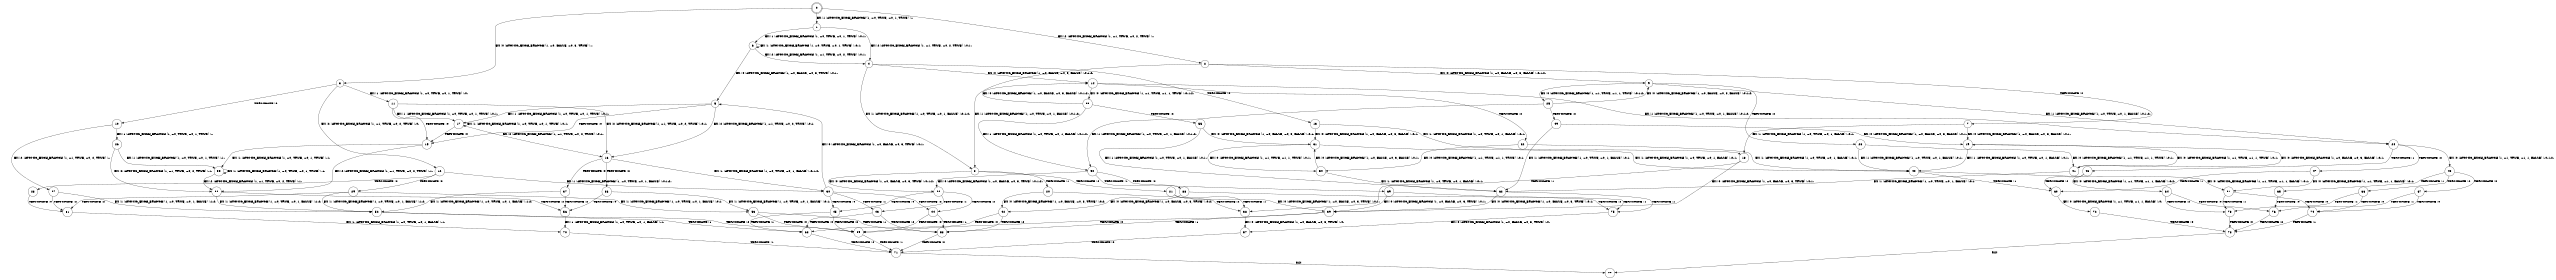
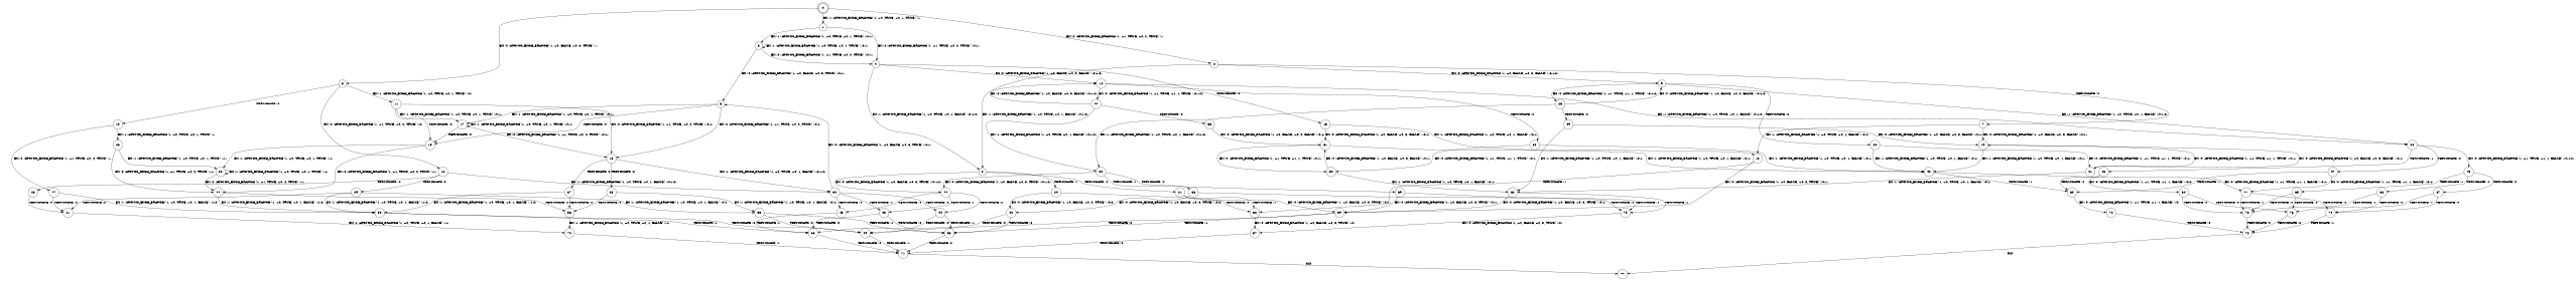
  digraph {
    node [shape=circle]
    0 [peripheries=2]
    1
    2
    3
    4
    6
    7
    8
    9
    10
    11
    12
    13
    14
    5
    15
    16
    17
    18
    19
    20
    21
    22
    23
    24
    25
    26
    27
    28
    29
    30
    31
    32
    33
    34
    35
    36
    37
    38
    39
    40
    41
    42
    43
    44
    45
    46
    47
    48
    49
    50
    51
    52
    53
    54
    55
    56
    57
    58
    59
    60
    61
    62
    63
    64
    65
    66
    67
    n69 [label=88]
    69
    70
    71
    72
    73
    74
    75
    76
    77
    78
    0 -> 1 [label="EX !1 !ATOMIC_EXCH_BRANCH (1, +0, TRUE, +0, 1, TRUE) !::"]
    0 -> 2 [label="EX !2 !ATOMIC_EXCH_BRANCH (1, +1, TRUE, +0, 2, TRUE) !::"]
    0 -> 3 [label="EX !0 !ATOMIC_EXCH_BRANCH (1, +0, FALSE, +0, 3, TRUE) !::"]
    1 -> 4 [label="EX !2 !ATOMIC_EXCH_BRANCH (1, +1, TRUE, +0, 2, TRUE) !:0:1:"]
    1 -> 6 [label="EX !1 !ATOMIC_EXCH_BRANCH (1, +0, TRUE, +0, 1, TRUE) !:0:1:"]
    2 -> 7 [label="TERMINATE !2"]
    2 -> 8 [label="EX !1 !ATOMIC_EXCH_BRANCH (1, +0, TRUE, +0, 1, FALSE) !:0:1:2:"]
    2 -> 9 [label="EX !0 !ATOMIC_EXCH_BRANCH (1, +0, FALSE, +0, 3, FALSE) !:0:1:2:"]
    3 -> 10 [label="TERMINATE !0"]
    3 -> 11 [label="EX !1 !ATOMIC_EXCH_BRANCH (1, +0, TRUE, +0, 1, TRUE) !:0:"]
    3 -> 12 [label="EX !2 !ATOMIC_EXCH_BRANCH (1, +1, TRUE, +0, 2, TRUE) !:0:"]
    4 -> 8 [label="EX !1 !ATOMIC_EXCH_BRANCH (1, +0, TRUE, +0, 1, FALSE) !:0:1:2:"]
    4 -> 13 [label="TERMINATE !2"]
    4 -> 14 [label="EX !0 !ATOMIC_EXCH_BRANCH (1, +0, FALSE, +0, 3, FALSE) !:0:1:2:"]
    6 -> 4 [label="EX !2 !ATOMIC_EXCH_BRANCH (1, +1, TRUE, +0, 2, TRUE) !:0:1:"]
    6 -> 6 [label="EX !1 !ATOMIC_EXCH_BRANCH (1, +0, TRUE, +0, 1, TRUE) !:0:1:"]
    6 -> 5 [label="EX !0 !ATOMIC_EXCH_BRANCH (1, +0, FALSE, +0, 3, TRUE) !:0:1:"]
    7 -> 18 [label="EX !1 !ATOMIC_EXCH_BRANCH (1, +0, TRUE, +0, 1, FALSE) !:0:1:"]
    7 -> 19 [label="EX !0 !ATOMIC_EXCH_BRANCH (1, +0, FALSE, +0, 3, FALSE) !:0:1:"]
    8 -> 20 [label="TERMINATE !1"]
    8 -> 21 [label="TERMINATE !2"]
    8 -> 22 [label="EX !0 !ATOMIC_EXCH_BRANCH (1, +0, FALSE, +0, 3, TRUE) !:0:1:2:"]
    9 -> 23 [label="TERMINATE !2"]
    9 -> 24 [label="EX !1 !ATOMIC_EXCH_BRANCH (1, +0, TRUE, +0, 1, FALSE) !:0:1:2:"]
    9 -> 25 [label="EX !0 !ATOMIC_EXCH_BRANCH (1, +1, TRUE, +1, 1, TRUE) !:0:1:2:"]
    10 -> 26 [label="EX !1 !ATOMIC_EXCH_BRANCH (1, +0, TRUE, +0, 1, TRUE) !::"]
    10 -> 27 [label="EX !2 !ATOMIC_EXCH_BRANCH (1, +1, TRUE, +0, 2, TRUE) !::"]
    11 -> 15 [label="TERMINATE !0"]
    11 -> 16 [label="EX !2 !ATOMIC_EXCH_BRANCH (1, +1, TRUE, +0, 2, TRUE) !:0:1:"]
    11 -> 17 [label="EX !1 !ATOMIC_EXCH_BRANCH (1, +0, TRUE, +0, 1, TRUE) !:0:1:"]
    12 -> 28 [label="TERMINATE !2"]
    12 -> 29 [label="TERMINATE !0"]
    12 -> 30 [label="EX !1 !ATOMIC_EXCH_BRANCH (1, +0, TRUE, +0, 1, FALSE) !:0:1:2:"]
    13 -> 18 [label="EX !1 !ATOMIC_EXCH_BRANCH (1, +0, TRUE, +0, 1, FALSE) !:0:1:"]
    13 -> 31 [label="EX !0 !ATOMIC_EXCH_BRANCH (1, +0, FALSE, +0, 3, FALSE) !:0:1:"]
    14 -> 24 [label="EX !1 !ATOMIC_EXCH_BRANCH (1, +0, TRUE, +0, 1, FALSE) !:0:1:2:"]
    14 -> 32 [label="TERMINATE !2"]
    14 -> 33 [label="EX !0 !ATOMIC_EXCH_BRANCH (1, +1, TRUE, +1, 1, TRUE) !:0:1:2:"]
    5 -> 15 [label="TERMINATE !0"]
    5 -> 16 [label="EX !2 !ATOMIC_EXCH_BRANCH (1, +1, TRUE, +0, 2, TRUE) !:0:1:"]
    5 -> 17 [label="EX !1 !ATOMIC_EXCH_BRANCH (1, +0, TRUE, +0, 1, TRUE) !:0:1:"]
    15 -> 34 [label="EX !2 !ATOMIC_EXCH_BRANCH (1, +1, TRUE, +0, 2, TRUE) !:1:"]
    15 -> 35 [label="EX !1 !ATOMIC_EXCH_BRANCH (1, +0, TRUE, +0, 1, TRUE) !:1:"]
    16 -> 30 [label="EX !1 !ATOMIC_EXCH_BRANCH (1, +0, TRUE, +0, 1, FALSE) !:0:1:2:"]
    16 -> 36 [label="TERMINATE !2"]
    16 -> 37 [label="TERMINATE !0"]
    17 -> 15 [label="TERMINATE !0"]
    17 -> 16 [label="EX !2 !ATOMIC_EXCH_BRANCH (1, +1, TRUE, +0, 2, TRUE) !:0:1:"]
    17 -> 17 [label="EX !1 !ATOMIC_EXCH_BRANCH (1, +0, TRUE, +0, 1, TRUE) !:0:1:"]
    18 -> 38 [label="TERMINATE !1"]
    18 -> 39 [label="EX !0 !ATOMIC_EXCH_BRANCH (1, +0, FALSE, +0, 3, TRUE) !:0:1:"]
    19 -> 40 [label="EX !1 !ATOMIC_EXCH_BRANCH (1, +0, TRUE, +0, 1, FALSE) !:0:1:"]
    19 -> 41 [label="EX !0 !ATOMIC_EXCH_BRANCH (1, +1, TRUE, +1, 1, TRUE) !:0:1:"]
    20 -> 38 [label="TERMINATE !2"]
    20 -> 42 [label="EX !0 !ATOMIC_EXCH_BRANCH (1, +0, FALSE, +0, 3, TRUE) !:0:2:"]
    21 -> 38 [label="TERMINATE !1"]
    21 -> 39 [label="EX !0 !ATOMIC_EXCH_BRANCH (1, +0, FALSE, +0, 3, TRUE) !:0:1:"]
    22 -> 43 [label="TERMINATE !1"]
    22 -> 44 [label="TERMINATE !2"]
    22 -> 45 [label="TERMINATE !0"]
    23 -> 40 [label="EX !1 !ATOMIC_EXCH_BRANCH (1, +0, TRUE, +0, 1, FALSE) !:0:1:"]
    23 -> 41 [label="EX !0 !ATOMIC_EXCH_BRANCH (1, +1, TRUE, +1, 1, TRUE) !:0:1:"]
    24 -> 46 [label="TERMINATE !1"]
    24 -> 47 [label="TERMINATE !2"]
    24 -> 48 [label="EX !0 !ATOMIC_EXCH_BRANCH (1, +1, TRUE, +1, 1, FALSE) !:0:1:2:"]
    25 -> 9 [label="EX !0 !ATOMIC_EXCH_BRANCH (1, +0, FALSE, +0, 3, FALSE) !:0:1:2:"]
    25 -> 49 [label="TERMINATE !2"]
    25 -> 50 [label="EX !1 !ATOMIC_EXCH_BRANCH (1, +0, TRUE, +0, 1, FALSE) !:0:1:2:"]
    26 -> 34 [label="EX !2 !ATOMIC_EXCH_BRANCH (1, +1, TRUE, +0, 2, TRUE) !:1:"]
    26 -> 35 [label="EX !1 !ATOMIC_EXCH_BRANCH (1, +0, TRUE, +0, 1, TRUE) !:1:"]
    27 -> 51 [label="TERMINATE !2"]
    27 -> 52 [label="EX !1 !ATOMIC_EXCH_BRANCH (1, +0, TRUE, +0, 1, FALSE) !:1:2:"]
    28 -> 51 [label="TERMINATE !0"]
    29 -> 51 [label="TERMINATE !2"]
    29 -> 52 [label="EX !1 !ATOMIC_EXCH_BRANCH (1, +0, TRUE, +0, 1, FALSE) !:1:2:"]
    29 -> 53 [label="EX !1 !ATOMIC_EXCH_BRANCH (1, +0, TRUE, +0, 1, FALSE) !:0:1:"]
    30 -> 5 [label="EX !0 !ATOMIC_EXCH_BRANCH (1, +0, FALSE, +0, 3, TRUE) !:0:1:"]
    30 -> 43 [label="TERMINATE !1"]
    30 -> 44 [label="TERMINATE !2"]
    30 -> 45 [label="TERMINATE !0"]
    31 -> 40 [label="EX !1 !ATOMIC_EXCH_BRANCH (1, +0, TRUE, +0, 1, FALSE) !:0:1:"]
    31 -> 54 [label="EX !0 !ATOMIC_EXCH_BRANCH (1, +1, TRUE, +1, 1, TRUE) !:0:1:"]
    32 -> 40 [label="EX !1 !ATOMIC_EXCH_BRANCH (1, +0, TRUE, +0, 1, FALSE) !:0:1:"]
    32 -> 54 [label="EX !0 !ATOMIC_EXCH_BRANCH (1, +1, TRUE, +1, 1, TRUE) !:0:1:"]
    33 -> 14 [label="EX !0 !ATOMIC_EXCH_BRANCH (1, +0, FALSE, +0, 3, FALSE) !:0:1:2:"]
    33 -> 50 [label="EX !1 !ATOMIC_EXCH_BRANCH (1, +0, TRUE, +0, 1, FALSE) !:0:1:2:"]
    33 -> 55 [label="TERMINATE !2"]
    34 -> 52 [label="EX !1 !ATOMIC_EXCH_BRANCH (1, +0, TRUE, +0, 1, FALSE) !:1:2:"]
    34 -> 56 [label="TERMINATE !2"]
    35 -> 34 [label="EX !2 !ATOMIC_EXCH_BRANCH (1, +1, TRUE, +0, 2, TRUE) !:1:"]
    35 -> 35 [label="EX !1 !ATOMIC_EXCH_BRANCH (1, +0, TRUE, +0, 1, TRUE) !:1:"]
    36 -> 53 [label="EX !1 !ATOMIC_EXCH_BRANCH (1, +0, TRUE, +0, 1, FALSE) !:0:1:"]
    36 -> 56 [label="TERMINATE !0"]
    37 -> 52 [label="EX !1 !ATOMIC_EXCH_BRANCH (1, +0, TRUE, +0, 1, FALSE) !:1:2:"]
    37 -> 56 [label="TERMINATE !2"]
    38 -> 57 [label="EX !0 !ATOMIC_EXCH_BRANCH (1, +0, FALSE, +0, 3, TRUE) !:0:"]
    39 -> 58 [label="TERMINATE !1"]
    39 -> 59 [label="TERMINATE !0"]
    40 -> 60 [label="TERMINATE !1"]
    40 -> 61 [label="EX !0 !ATOMIC_EXCH_BRANCH (1, +1, TRUE, +1, 1, FALSE) !:0:1:"]
    41 -> 19 [label="EX !0 !ATOMIC_EXCH_BRANCH (1, +0, FALSE, +0, 3, FALSE) !:0:1:"]
    41 -> 62 [label="EX !1 !ATOMIC_EXCH_BRANCH (1, +0, TRUE, +0, 1, FALSE) !:0:1:"]
    42 -> 58 [label="TERMINATE !2"]
    42 -> 63 [label="TERMINATE !0"]
    43 -> 58 [label="TERMINATE !2"]
    43 -> 63 [label="TERMINATE !0"]
    44 -> 58 [label="TERMINATE !1"]
    44 -> 59 [label="TERMINATE !0"]
-   45 -> 59 [label="TERMINATE !2"]
    45 -> 63 [label="TERMINATE !1"]
    46 -> 60 [label="TERMINATE !2"]
    46 -> 64 [label="EX !0 !ATOMIC_EXCH_BRANCH (1, +1, TRUE, +1, 1, FALSE) !:0:2:"]
    47 -> 60 [label="TERMINATE !1"]
    47 -> 61 [label="EX !0 !ATOMIC_EXCH_BRANCH (1, +1, TRUE, +1, 1, FALSE) !:0:1:"]
    48 -> 65 [label="TERMINATE !1"]
    48 -> 66 [label="TERMINATE !2"]
    48 -> 67 [label="TERMINATE !0"]
    49 -> 19 [label="EX !0 !ATOMIC_EXCH_BRANCH (1, +0, FALSE, +0, 3, FALSE) !:0:1:"]
    49 -> 62 [label="EX !1 !ATOMIC_EXCH_BRANCH (1, +0, TRUE, +0, 1, FALSE) !:0:1:"]
    50 -> 22 [label="EX !0 !ATOMIC_EXCH_BRANCH (1, +0, FALSE, +0, 3, TRUE) !:0:1:2:"]
    50 -> n69 [label="TERMINATE !1"]
    50 -> 69 [label="TERMINATE !2"]
    51 -> 70 [label="EX !1 !ATOMIC_EXCH_BRANCH (1, +0, TRUE, +0, 1, FALSE) !:1:"]
    52 -> 59 [label="TERMINATE !2"]
    52 -> 63 [label="TERMINATE !1"]
    53 -> 58 [label="TERMINATE !1"]
    53 -> 59 [label="TERMINATE !0"]
    54 -> 31 [label="EX !0 !ATOMIC_EXCH_BRANCH (1, +0, FALSE, +0, 3, FALSE) !:0:1:"]
    54 -> 62 [label="EX !1 !ATOMIC_EXCH_BRANCH (1, +0, TRUE, +0, 1, FALSE) !:0:1:"]
    55 -> 31 [label="EX !0 !ATOMIC_EXCH_BRANCH (1, +0, FALSE, +0, 3, FALSE) !:0:1:"]
-   55 -> 62 [label="EX !1 !ATOMIC_EXCH_BRANCH (1, +0, TRUE, +0, 1, FALSE) !:0:1:"]
    56 -> 70 [label="EX !1 !ATOMIC_EXCH_BRANCH (1, +0, TRUE, +0, 1, FALSE) !:1:"]
    57 -> 71 [label="TERMINATE !0"]
    58 -> 71 [label="TERMINATE !0"]
    59 -> 71 [label="TERMINATE !1"]
    60 -> 72 [label="EX !0 !ATOMIC_EXCH_BRANCH (1, +1, TRUE, +1, 1, FALSE) !:0:"]
    61 -> 73 [label="TERMINATE !1"]
    61 -> 74 [label="TERMINATE !0"]
    62 -> 39 [label="EX !0 !ATOMIC_EXCH_BRANCH (1, +0, FALSE, +0, 3, TRUE) !:0:1:"]
    62 -> 75 [label="TERMINATE !1"]
    63 -> 71 [label="TERMINATE !2"]
    64 -> 73 [label="TERMINATE !2"]
    64 -> 76 [label="TERMINATE !0"]
+   65 -> 73 [label="TERMINATE !2"]
    65 -> 76 [label="TERMINATE !0"]
    66 -> 73 [label="TERMINATE !1"]
    66 -> 74 [label="TERMINATE !0"]
    67 -> 74 [label="TERMINATE !0"]
    67 -> 76 [label="TERMINATE !1"]
    n69 -> 42 [label="EX !0 !ATOMIC_EXCH_BRANCH (1, +0, FALSE, +0, 3, TRUE) !:0:2:"]
    n69 -> 75 [label="TERMINATE !2"]
    69 -> 39 [label="EX !0 !ATOMIC_EXCH_BRANCH (1, +0, FALSE, +0, 3, TRUE) !:0:1:"]
    69 -> 75 [label="TERMINATE !1"]
    70 -> 71 [label="TERMINATE !1"]
    71 -> 77 [label=exit]
    72 -> 78 [label="TERMINATE !0"]
    73 -> 78 [label="TERMINATE !0"]
    74 -> 78 [label="TERMINATE !1"]
    75 -> 57 [label="EX !0 !ATOMIC_EXCH_BRANCH (1, +0, FALSE, +0, 3, TRUE) !:0:"]
    76 -> 78 [label="TERMINATE !2"]
    78 -> 77 [label=exit]
  }
